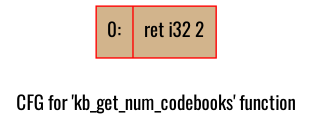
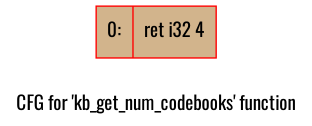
  digraph {
    label="CFG for 'kb_get_num_codebooks' function"
    rankdir=LR
    fontname=Oswald
-   n1 [color=red fillcolor=tan fontname=Oswald label="{0:\l|  ret i32 2\l}" shape=record style=filled]
+   n1 [color=red fillcolor=tan fontname=Oswald label="{0:\l|  ret i32 4\l}" shape=record style=filled]
  }
